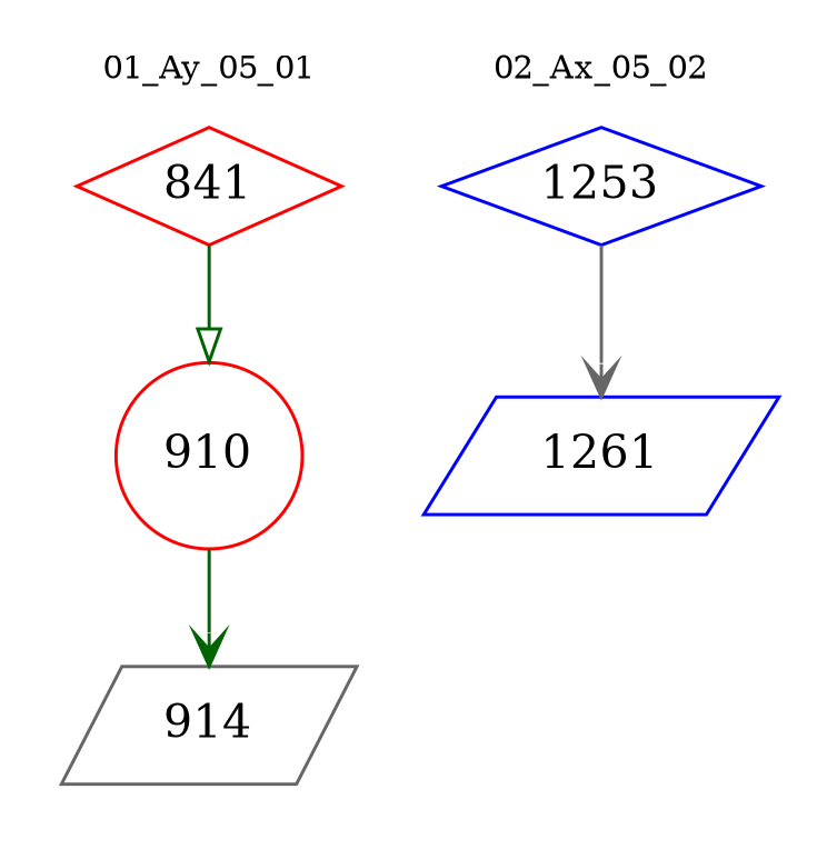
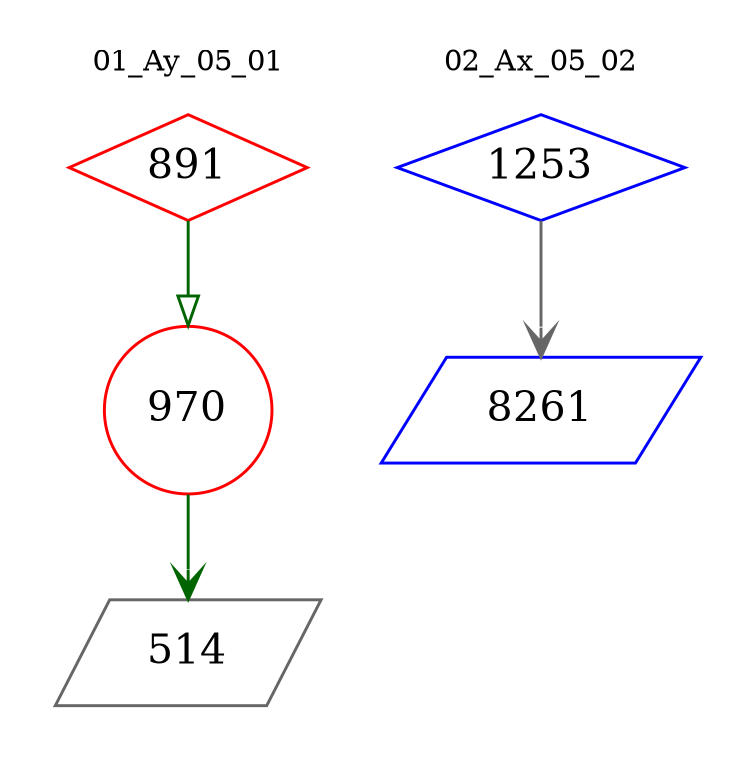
  digraph {
    node [color=red shape=diamond]
    edge [arrowhead=vee color=darkgreen]
-   n1 [label=910 shape=circle]
-   n2 [label=841]
-   n3 [color=gray40 label=914 shape=parallelogram]
+   n1 [label=970 shape=circle]
+   n2 [label=891]
+   n3 [color=gray40 label=514 shape=parallelogram]
    n4 [color=blue label=1253]
-   n5 [color=blue label=1261 shape=parallelogram]
+   n5 [color=blue label=8261 shape=parallelogram]
    subgraph cluster_1 {
      color=white
      fontsize=10
      label="01_Ay_05_01"
      n1
      n2
      n3
    }
    subgraph cluster_2 {
      color=white
      fontsize=10
      label="02_Ax_05_02"
      n4
      n5
    }
    n1 -> n3
    n2 -> n1 [arrowhead=onormal]
    n4 -> n5 [color=gray40]
  }
